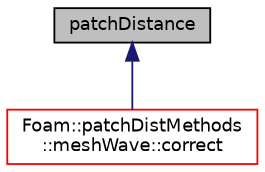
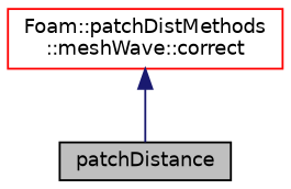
  digraph {
    rankdir=TB
    node [fontname=Helvetica fontsize=10 shape=record]
    n1 [color=black fillcolor=grey75 fontcolor=black height=0.2 label=patchDistance style=filled width=0.4]
    n2 [color=red height=0.2 label="Foam::patchDistMethods\l::meshWave::correct" width=0.4]
-   n1 -> n2 [color=midnightblue dir=back fontname=Helvetica fontsize=10 labelfontname=Helvetica labelfontsize=10 style=solid]
+   n2 -> n1 [color=midnightblue dir=back fontname=Helvetica fontsize=10 labelfontname=Helvetica labelfontsize=10 style=solid]
  }
